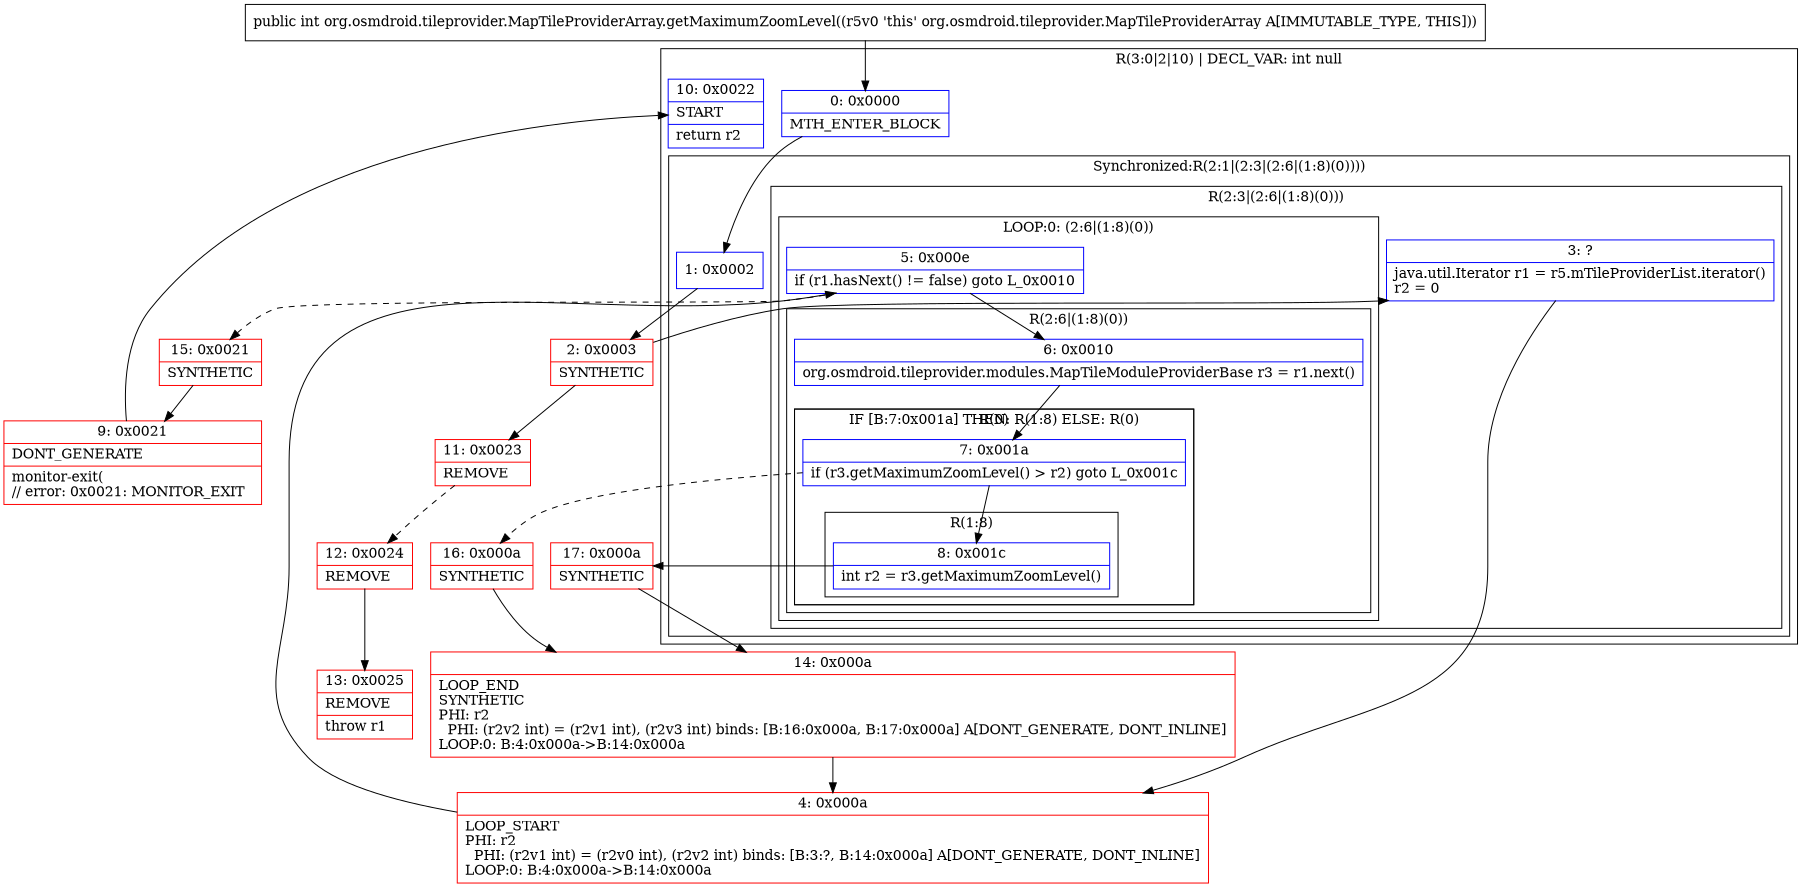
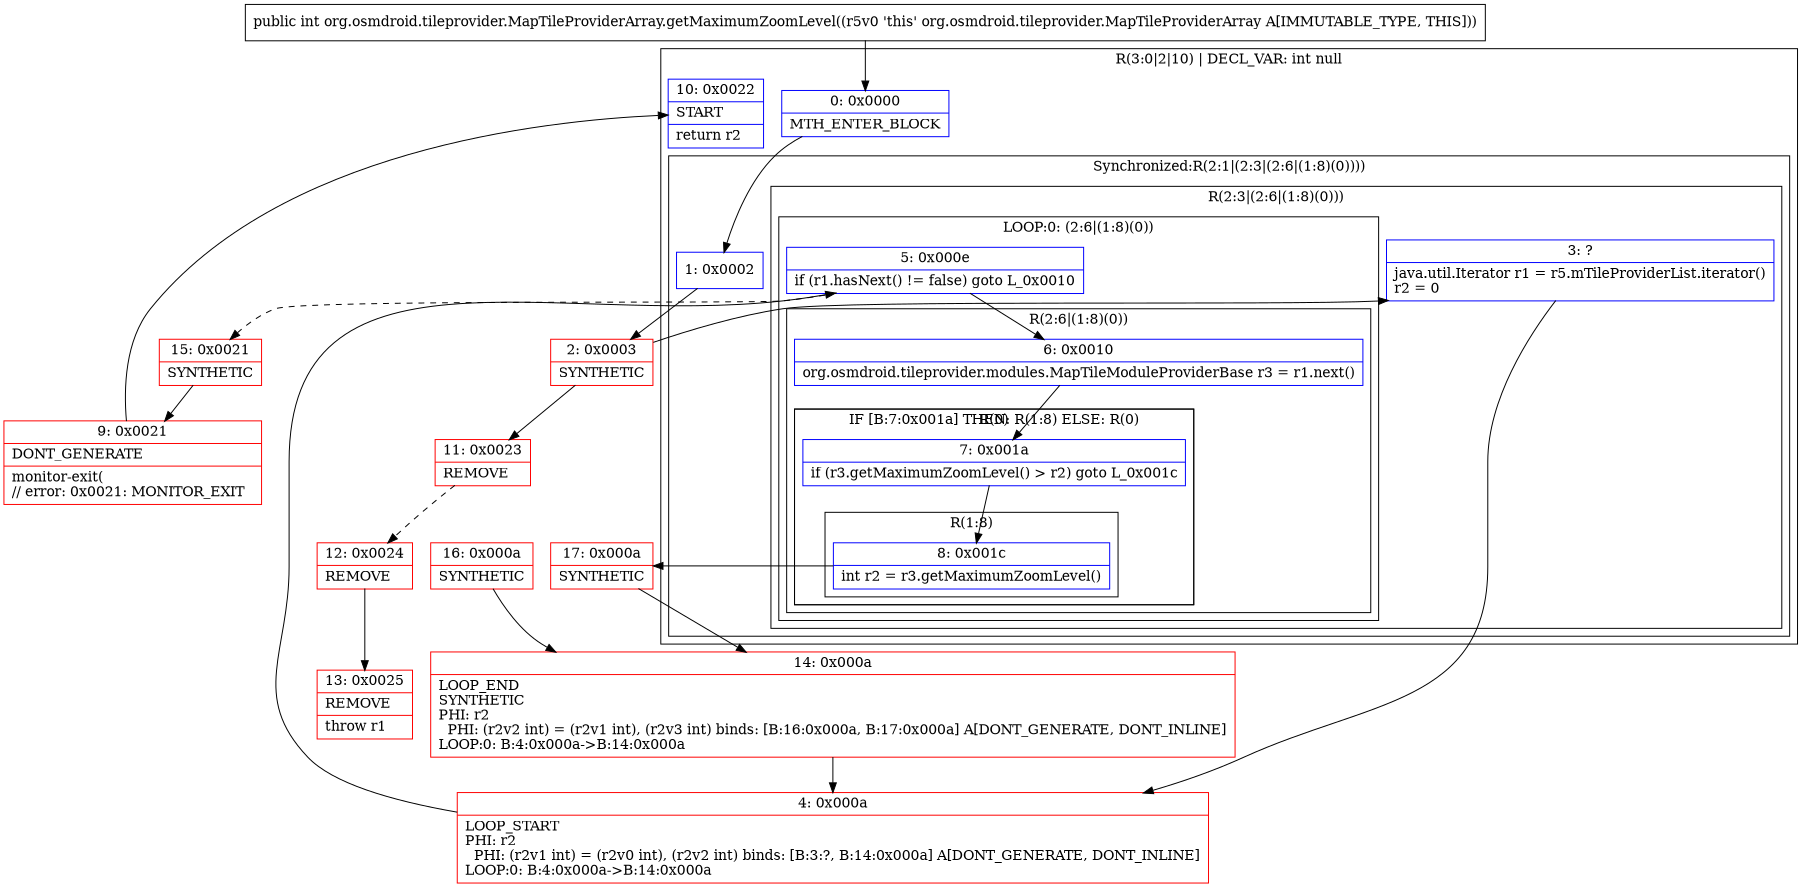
  digraph {
    node [color=red shape=record]
    n1 [color=blue label="{8\:\ 0x001c|int r2 = r3.getMaximumZoomLevel()\l}"]
    n2 [color=blue label="{7\:\ 0x001a|if (r3.getMaximumZoomLevel() \> r2) goto L_0x001c\l}"]
    n3 [color=blue label="{6\:\ 0x0010|org.osmdroid.tileprovider.modules.MapTileModuleProviderBase r3 = r1.next()\l}"]
    n4 [color=blue label="{5\:\ 0x000e|if (r1.hasNext() != false) goto L_0x0010\l}"]
    n5 [color=blue label="{3\:\ ?|java.util.Iterator r1 = r5.mTileProviderList.iterator()\lr2 = 0\l}"]
    n6 [color=blue label="{1\:\ 0x0002}"]
    n7 [color=blue label="{0\:\ 0x0000|MTH_ENTER_BLOCK\l}"]
    n8 [color=blue label="{10\:\ 0x0022|START\l|return r2\l}"]
    n9 [label="{17\:\ 0x000a|SYNTHETIC\l}"]
    n10 [label="{16\:\ 0x000a|SYNTHETIC\l}"]
    n11 [label="{15\:\ 0x0021|SYNTHETIC\l}"]
    n12 [label="{4\:\ 0x000a|LOOP_START\lPHI: r2 \l  PHI: (r2v1 int) = (r2v0 int), (r2v2 int) binds: [B:3:?, B:14:0x000a] A[DONT_GENERATE, DONT_INLINE]\lLOOP:0: B:4:0x000a\-\>B:14:0x000a\l}"]
    n13 [label="{2\:\ 0x0003|SYNTHETIC\l}"]
    n14 [label="{11\:\ 0x0023|REMOVE\l}"]
    n15 [label="{9\:\ 0x0021|DONT_GENERATE\l|monitor\-exit(\l\/\/ error: 0x0021: MONITOR_EXIT  \l}"]
    n16 [label="{14\:\ 0x000a|LOOP_END\lSYNTHETIC\lPHI: r2 \l  PHI: (r2v2 int) = (r2v1 int), (r2v3 int) binds: [B:16:0x000a, B:17:0x000a] A[DONT_GENERATE, DONT_INLINE]\lLOOP:0: B:4:0x000a\-\>B:14:0x000a\l}"]
    n17 [label="{12\:\ 0x0024|REMOVE\l}"]
    n18 [label="{13\:\ 0x0025|REMOVE\l|throw r1\l}"]
    n19 [label="{public int org.osmdroid.tileprovider.MapTileProviderArray.getMaximumZoomLevel((r5v0 'this' org.osmdroid.tileprovider.MapTileProviderArray A[IMMUTABLE_TYPE, THIS])) }" color=""]
    subgraph cluster_1 {
      label="R(3:0|2|10) | DECL_VAR: int null\l"
      n7
      n8
      subgraph cluster_2 {
        label="Synchronized:R(2:1|(2:3|(2:6|(1:8)(0))))"
        n6
        subgraph cluster_3 {
          label="R(2:3|(2:6|(1:8)(0)))"
          n5
          subgraph cluster_4 {
            label="LOOP:0: (2:6|(1:8)(0))"
            n4
            subgraph cluster_5 {
              label="R(2:6|(1:8)(0))"
              n3
              subgraph cluster_6 {
                label="IF [B:7:0x001a] THEN: R(1:8) ELSE: R(0)"
                n2
                subgraph cluster_7 {
                  label="R(1:8)"
                  n1
                }
                subgraph cluster_8 {
                  label="R(0)"
                }
              }
            }
          }
        }
      }
    }
    n1 -> n9
    n2 -> n1
-   n2 -> n10 [style=dashed]
    n3 -> n2
    n4 -> n3
    n4 -> n11 [style=dashed]
    n5 -> n12
    n6 -> n13
    n7 -> n6
    n9 -> n16
    n10 -> n16
    n11 -> n15
    n12 -> n4
    n13 -> n5
    n13 -> n14
    n14 -> n17 [style=dashed]
    n15 -> n8
    n16 -> n12
    n17 -> n18
    n19 -> n7
  }
